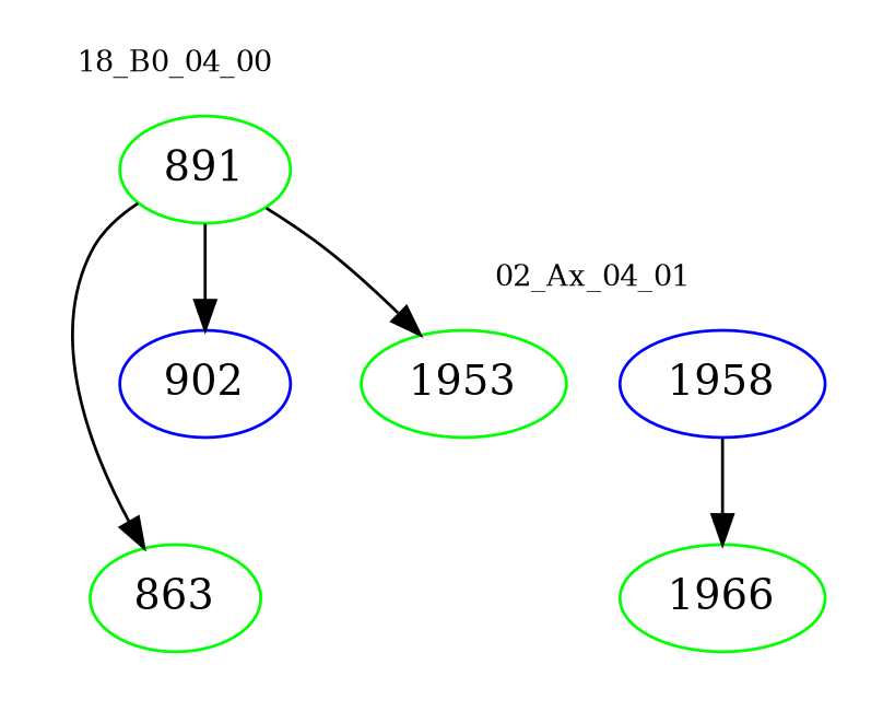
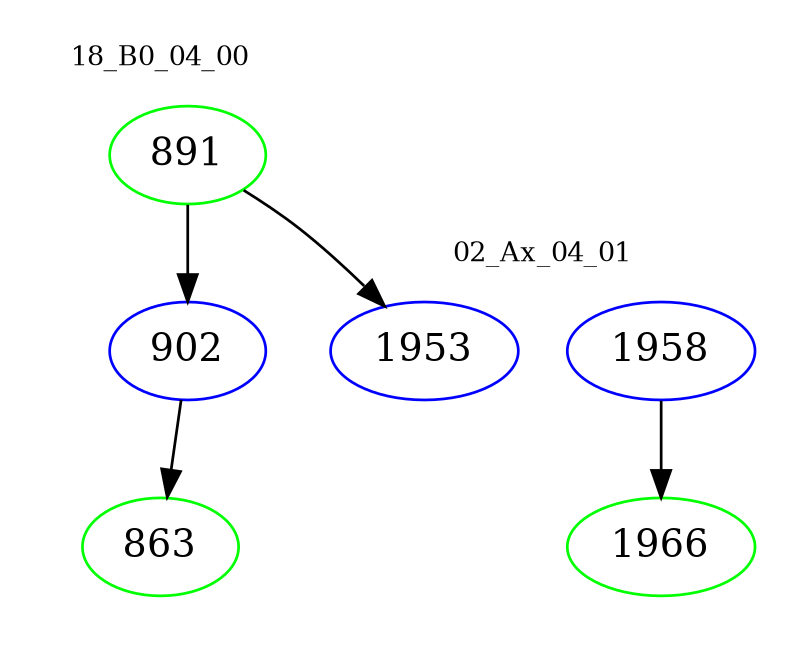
  digraph {
    node [color=blue]
    edge [color=black]
    n1 [label=1958]
-   n2 [color=green label=1953]
+   n2 [label=1953]
    n3 [color=green label=1966]
    n4 [color=green label=891]
    n5 [color=green label=863]
    n6 [label=902]
    subgraph cluster_1 {
      color=white
      fontsize=10
      label="02_Ax_04_01"
      n1
      n2
      n3
    }
    subgraph cluster_2 {
      color=white
      fontsize=10
      label="18_B0_04_00"
      n4
      n5
      n6
    }
    n1 -> n3
    n4 -> n2
-   n4 -> n5
+   n6 -> n5
    n4 -> n6
  }
